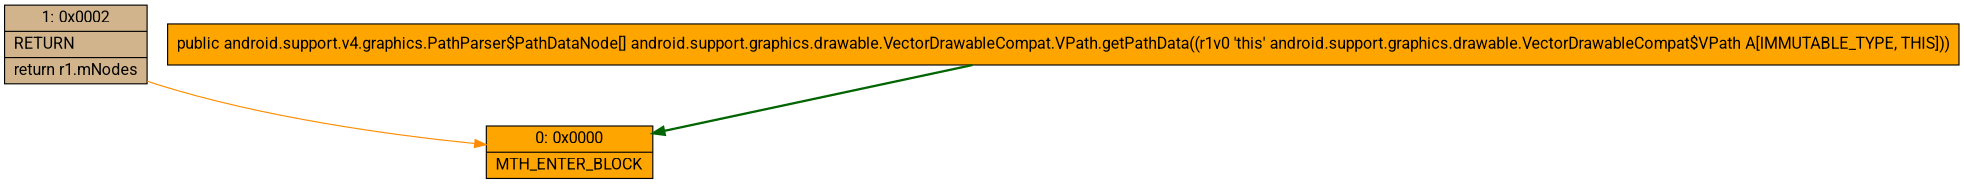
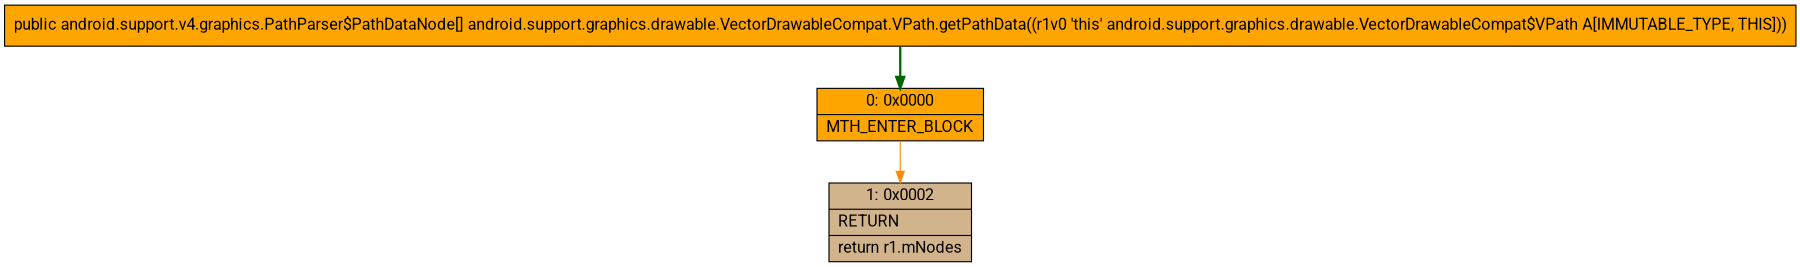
  digraph {
    fontname=Roboto
    node [shape=record style=filled fillcolor=orange fontname=Roboto]
    edge [fontname=Roboto]
    n1 [label="{0\:\ 0x0000|MTH_ENTER_BLOCK\l}"]
    n2 [label="{1\:\ 0x0002|RETURN\l|return r1.mNodes\l}" fillcolor=tan]
    n3 [label="{public android.support.v4.graphics.PathParser$PathDataNode[] android.support.graphics.drawable.VectorDrawableCompat.VPath.getPathData((r1v0 'this' android.support.graphics.drawable.VectorDrawableCompat$VPath A[IMMUTABLE_TYPE, THIS])) }"]
-   n2 -> n1 [color=darkorange style=solid]
+   n1 -> n2 [color=darkorange style=solid]
    n3 -> n1 [color=darkgreen style=bold]
  }
